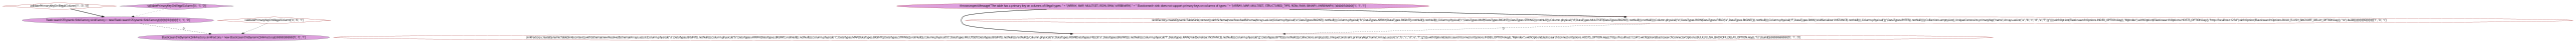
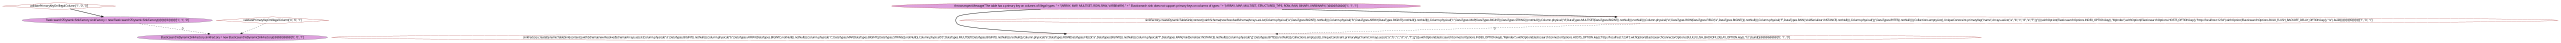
  digraph {
    fontname="Open Sans"
    node [color=brown fillcolor=white fontname="Open Sans" shape=ellipse style=filled]
    edge [fontname="Open Sans" style=bold]
    n1 [label="validatePrimaryKeyOnIllegalColumn['1', '0', '0']" shape=diamond]
    n2 [color=gray40 fillcolor=plum label="Elasticsearch7DynamicSinkFactory sinkFactory = new Elasticsearch7DynamicSinkFactory()@@@3@@@['1', '1', '0']"]
    n3 [color=gray40 fillcolor=plum label="Elasticsearch6DynamicSinkFactory sinkFactory = new Elasticsearch6DynamicSinkFactory()@@@3@@@['0', '0', '1']"]
    n4 [label="sinkFactory.createDynamicTableSink(context().withSchema(new ResolvedSchema(Arrays.asList(Column.physical(\"a\",DataTypes.BIGINT().notNull()),Column.physical(\"b\",DataTypes.ARRAY(DataTypes.BIGINT().notNull()).notNull()),Column.physical(\"c\",DataTypes.MAP(DataTypes.BIGINT(),DataTypes.STRING()).notNull()),Column.physical(\"d\",DataTypes.MULTISET(DataTypes.BIGINT().notNull()).notNull()),Column.physical(\"e\",DataTypes.ROW(DataTypes.FIELD(\"a\",DataTypes.BIGINT())).notNull()),Column.physical(\"f\",DataTypes.RAW(,VoidSerializer.INSTANCE).notNull()),Column.physical(\"g\",DataTypes.BYTES().notNull())),Collections.emptyList(),UniqueConstraint.primaryKey(\"name\",Arrays.asList(\"a\",\"b\",\"c\",\"d\",\"e\",\"f\",\"g\")))).withOption(ElasticsearchConnectorOptions.INDEX_OPTION.key(),\"MyIndex\").withOption(ElasticsearchConnectorOptions.HOSTS_OPTION.key(),\"http://localhost:1234\").withOption(ElasticsearchConnectorOptions.BULK_FLUSH_BACKOFF_DELAY_OPTION.key(),\"1s\").build())@@@6@@@['0', '1', '0']"]
    n5 [fillcolor=plum label="thrown.expectMessage(\"The table has a primary key on columns of illegal types: \" + \"(ARRAY, MAP, MULTISET, ROW, RAW, VARBINARY(.\" + \" Elasticsearch sink does not support primary keys on columns of types: \" + \"(ARRAY, MAP, MULTISET, STRUCTURED_TYPE, ROW, RAW, BINARY, VARBINARY(.\")@@@5@@@['1', '1', '1']"]
    n6 [label="sinkFactory.createDynamicTableSink(context().withSchema(new ResolvedSchema(Arrays.asList(Column.physical(\"a\",DataTypes.BIGINT().notNull()),Column.physical(\"b\",DataTypes.ARRAY(DataTypes.BIGINT().notNull()).notNull()),Column.physical(\"c\",DataTypes.MAP(DataTypes.BIGINT(),DataTypes.STRING()).notNull()),Column.physical(\"d\",DataTypes.MULTISET(DataTypes.BIGINT().notNull()).notNull()),Column.physical(\"e\",DataTypes.ROW(DataTypes.FIELD(\"a\",DataTypes.BIGINT())).notNull()),Column.physical(\"f\",DataTypes.RAW(,VoidSerializer.INSTANCE).notNull()),Column.physical(\"g\",DataTypes.BYTES().notNull())),Collections.emptyList(),UniqueConstraint.primaryKey(\"name\",Arrays.asList(\"a\",\"b\",\"c\",\"d\",\"e\",\"f\",\"g\")))).withOption(ElasticsearchOptions.INDEX_OPTION.key(),\"MyIndex\").withOption(ElasticsearchOptions.HOSTS_OPTION.key(),\"http://localhost:1234\").withOption(ElasticsearchOptions.BULK_FLUSH_BACKOFF_DELAY_OPTION.key(),\"1s\").build())@@@6@@@['1', '0', '1']"]
-   n7 [color=gray40 fillcolor=plum label="validatePrimaryKeyOnIllegalColumn['0', '1', '0']" shape=diamond]
    n8 [label="validatePrimaryKeyOnIllegalColumn['0', '0', '1']" shape=diamond]
    n1 -> n2
    n2 -> n3 [label=0 style=dashed]
    n5 -> n4
    n5 -> n6
    n6 -> n4 [label=0 style=dashed]
-   n7 -> n2 [style=dotted]
    n8 -> n3 [style=dashed]
  }
